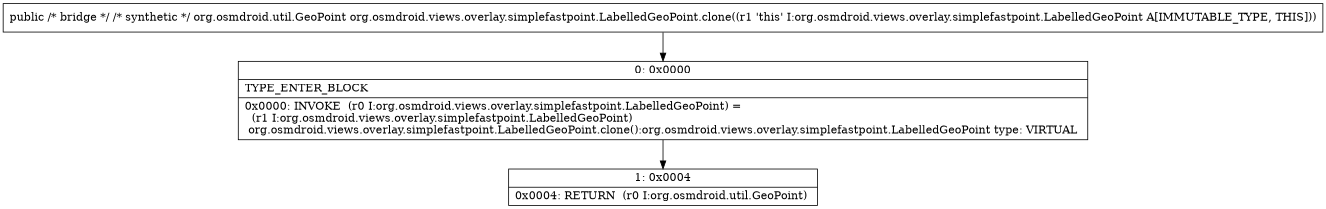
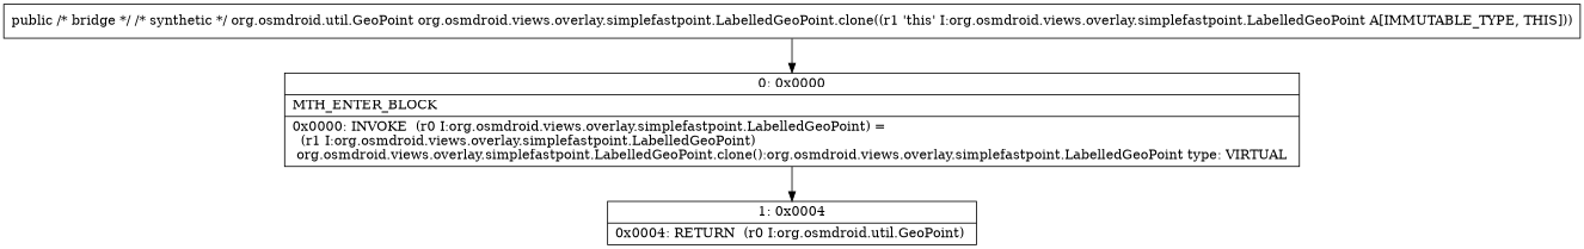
  digraph {
    node [shape=record]
-   n1 [label="{0\:\ 0x0000|TYPE_ENTER_BLOCK\l|0x0000: INVOKE  (r0 I:org.osmdroid.views.overlay.simplefastpoint.LabelledGeoPoint) = \l  (r1 I:org.osmdroid.views.overlay.simplefastpoint.LabelledGeoPoint)\l org.osmdroid.views.overlay.simplefastpoint.LabelledGeoPoint.clone():org.osmdroid.views.overlay.simplefastpoint.LabelledGeoPoint type: VIRTUAL \l}"]
+   n1 [label="{0\:\ 0x0000|MTH_ENTER_BLOCK\l|0x0000: INVOKE  (r0 I:org.osmdroid.views.overlay.simplefastpoint.LabelledGeoPoint) = \l  (r1 I:org.osmdroid.views.overlay.simplefastpoint.LabelledGeoPoint)\l org.osmdroid.views.overlay.simplefastpoint.LabelledGeoPoint.clone():org.osmdroid.views.overlay.simplefastpoint.LabelledGeoPoint type: VIRTUAL \l}"]
    n2 [label="{1\:\ 0x0004|0x0004: RETURN  (r0 I:org.osmdroid.util.GeoPoint) \l}"]
    n3 [label="{public \/* bridge *\/ \/* synthetic *\/ org.osmdroid.util.GeoPoint org.osmdroid.views.overlay.simplefastpoint.LabelledGeoPoint.clone((r1 'this' I:org.osmdroid.views.overlay.simplefastpoint.LabelledGeoPoint A[IMMUTABLE_TYPE, THIS])) }"]
    n1 -> n2
    n3 -> n1
  }
